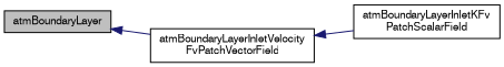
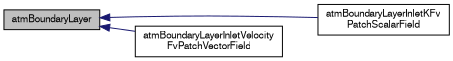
  digraph {
    rankdir=LR
    node [color=black fontname=FreeSans fontsize=10 shape=record]
    edge [color=midnightblue dir=back fontname=FreeSans fontsize=10 labelfontname=FreeSans labelfontsize=10 style=solid]
    n1 [fillcolor=grey75 fontcolor=black height=0.2 label=atmBoundaryLayer style=filled width=0.4]
    n2 [height=0.2 label="atmBoundaryLayerInletKFv\lPatchScalarField" width=0.4]
    n3 [height=0.2 label="atmBoundaryLayerInletVelocity\lFvPatchVectorField" width=0.4]
-   n3 -> n2
+   n1 -> n2
    n1 -> n3
  }
